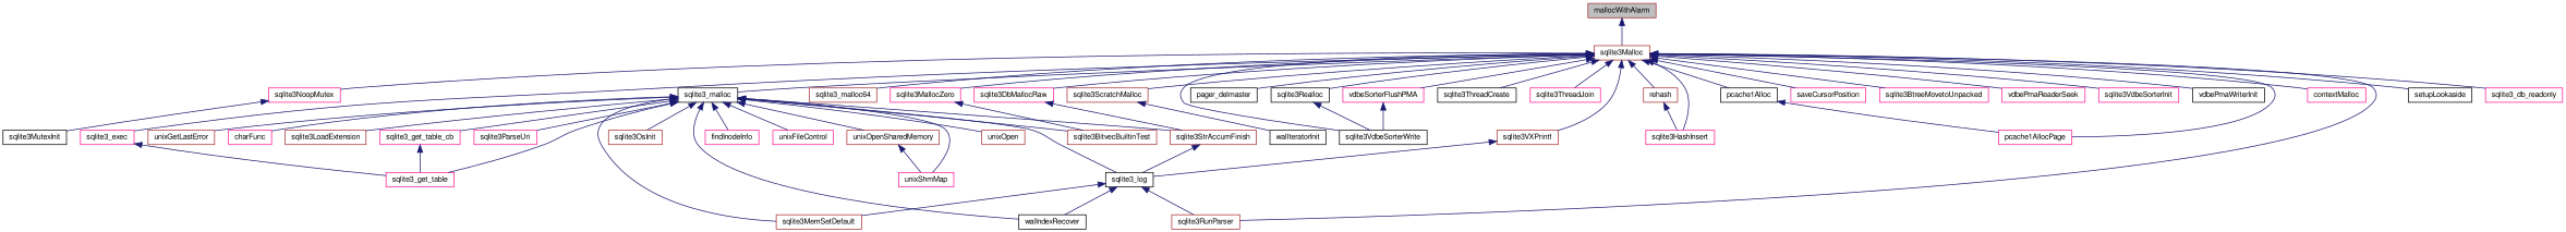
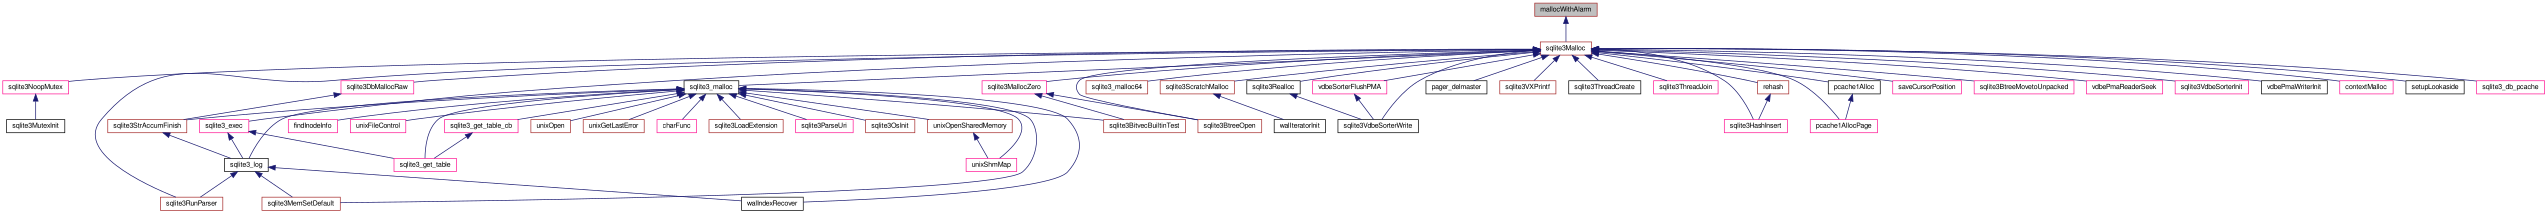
  digraph {
    rankdir=TB
    node [color=deeppink fillcolor=white fontname=FreeSans fontsize=10 shape=record style=filled]
    edge [color=midnightblue dir=back fontname=FreeSans fontsize=10 labelfontname=FreeSans labelfontsize=10 style=solid]
    n1 [color=brown fillcolor=grey75 fontcolor=black height=0.2 label=mallocWithAlarm width=0.4]
    n2 [color=brown height=0.2 label=sqlite3Malloc width=0.4]
    n3 [height=0.2 label=sqlite3NoopMutex width=0.4]
    n4 [color=black height=0.2 label=sqlite3_malloc width=0.4]
    n5 [color=brown height=0.2 label=sqlite3RunParser width=0.4]
    n6 [color=brown height=0.2 label=sqlite3_malloc64 width=0.4]
    n7 [color=brown height=0.2 label=sqlite3ScratchMalloc width=0.4]
    n8 [color=black height=0.2 label=sqlite3Realloc width=0.4]
    n9 [color=black height=0.2 label=sqlite3VdbeSorterWrite width=0.4]
    n10 [height=0.2 label=sqlite3MallocZero width=0.4]
    n11 [color=black height=0.2 label=pager_delmaster width=0.4]
+   n12 [color=brown height=0.2 label=sqlite3BtreeOpen width=0.4]
    n13 [height=0.2 label=sqlite3DbMallocRaw width=0.4]
    n14 [color=brown height=0.2 label=sqlite3VXPrintf width=0.4]
    n15 [color=black height=0.2 label=sqlite3ThreadCreate width=0.4]
    n16 [height=0.2 label=sqlite3ThreadJoin width=0.4]
    n17 [color=brown height=0.2 label=rehash width=0.4]
    n18 [height=0.2 label=sqlite3HashInsert width=0.4]
    n19 [color=black height=0.2 label=pcache1Alloc width=0.4]
    n20 [height=0.2 label=pcache1AllocPage width=0.4]
    n21 [height=0.2 label=saveCursorPosition width=0.4]
    n22 [height=0.2 label=sqlite3BtreeMovetoUnpacked width=0.4]
    n23 [height=0.2 label=vdbePmaReaderSeek width=0.4]
    n24 [height=0.2 label=sqlite3VdbeSorterInit width=0.4]
    n25 [color=black height=0.2 label=vdbePmaWriterInit width=0.4]
    n26 [height=0.2 label=vdbeSorterFlushPMA width=0.4]
    n27 [height=0.2 label=contextMalloc width=0.4]
    n28 [height=0.2 label=sqlite3_exec width=0.4]
    n29 [color=black height=0.2 label=setupLookaside width=0.4]
-   n30 [height=0.2 label=sqlite3_db_readonly width=0.4]
+   n30 [height=0.2 label=sqlite3_db_pcache width=0.4]
    n31 [color=black height=0.2 label=sqlite3MutexInit width=0.4]
    n32 [color=brown height=0.2 label=sqlite3OsInit width=0.4]
    n33 [color=brown height=0.2 label=sqlite3MemSetDefault width=0.4]
    n34 [color=brown height=0.2 label=sqlite3StrAccumFinish width=0.4]
    n35 [color=black height=0.2 label=sqlite3_log width=0.4]
    n36 [color=black height=0.2 label=walIndexRecover width=0.4]
    n37 [height=0.2 label=findInodeInfo width=0.4]
    n38 [height=0.2 label=unixFileControl width=0.4]
    n39 [color=brown height=0.2 label=unixOpenSharedMemory width=0.4]
    n40 [height=0.2 label=unixShmMap width=0.4]
    n41 [color=brown height=0.2 label=unixOpen width=0.4]
    n42 [color=brown height=0.2 label=unixGetLastError width=0.4]
    n43 [color=brown height=0.2 label=sqlite3BitvecBuiltinTest width=0.4]
    n44 [height=0.2 label=charFunc width=0.4]
    n45 [color=brown height=0.2 label=sqlite3LoadExtension width=0.4]
    n46 [height=0.2 label=sqlite3_get_table_cb width=0.4]
    n47 [height=0.2 label=sqlite3_get_table width=0.4]
    n48 [height=0.2 label=sqlite3ParseUri width=0.4]
    n49 [color=black height=0.2 label=walIteratorInit width=0.4]
    n1 -> n2
    n2 -> n3
    n2 -> n4
    n2 -> n5
    n2 -> n6
    n2 -> n7
    n2 -> n8
    n2 -> n9
    n2 -> n10
    n2 -> n11
+   n2 -> n12
    n2 -> n13
    n2 -> n14
    n2 -> n15
    n2 -> n16
    n2 -> n17
    n2 -> n18
    n2 -> n19
    n2 -> n20
    n2 -> n21
    n2 -> n22
    n2 -> n23
    n2 -> n24
    n2 -> n25
    n2 -> n26
    n2 -> n27
    n2 -> n28
    n2 -> n29
    n2 -> n30
    n3 -> n31
    n4 -> n32
    n4 -> n33
    n4 -> n34
    n4 -> n35
    n4 -> n36
    n4 -> n37
    n4 -> n38
    n4 -> n39
    n4 -> n40
    n4 -> n41
    n4 -> n42
    n4 -> n43
    n4 -> n44
    n4 -> n45
    n4 -> n46
    n4 -> n47
    n4 -> n48
    n7 -> n49
    n8 -> n9
+   n10 -> n12
    n10 -> n43
    n13 -> n34
-   n14 -> n35
+   n28 -> n35
    n17 -> n18
    n19 -> n20
    n26 -> n9
    n28 -> n47
    n34 -> n35
    n35 -> n5
    n35 -> n33
    n35 -> n36
    n39 -> n40
    n46 -> n47
  }
